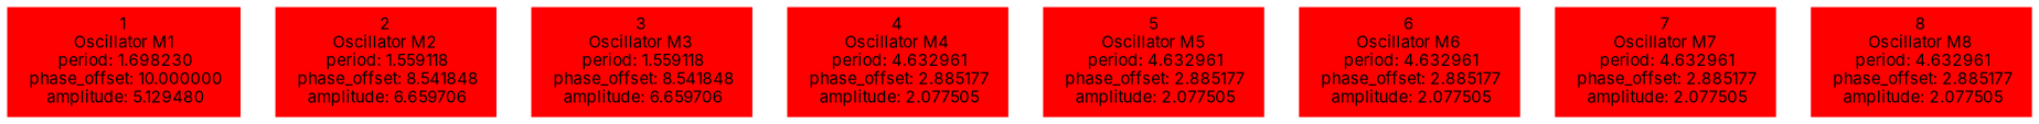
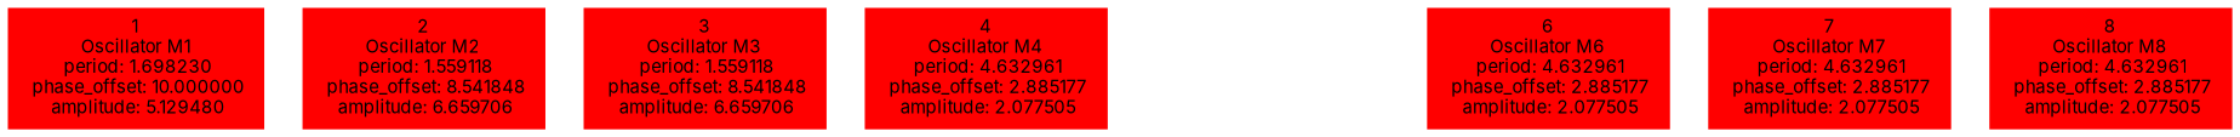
  digraph {
    forcelabels=true
    fontname=Inter
    node [color=red fontsize=8 shape=box style=filled fontname=Inter]
    n1 [label=<1<BR />Oscillator M1<BR /> period: 1.698230<BR /> phase_offset: 10.000000<BR /> amplitude: 5.129480>]
    n2 [label=<2<BR />Oscillator M2<BR /> period: 1.559118<BR /> phase_offset: 8.541848<BR /> amplitude: 6.659706>]
    n3 [label=<3<BR />Oscillator M3<BR /> period: 1.559118<BR /> phase_offset: 8.541848<BR /> amplitude: 6.659706>]
    n4 [label=<4<BR />Oscillator M4<BR /> period: 4.632961<BR /> phase_offset: 2.885177<BR /> amplitude: 2.077505>]
-   n5 [label=<5<BR />Oscillator M5<BR /> period: 4.632961<BR /> phase_offset: 2.885177<BR /> amplitude: 2.077505>]
    n6 [label=<6<BR />Oscillator M6<BR /> period: 4.632961<BR /> phase_offset: 2.885177<BR /> amplitude: 2.077505>]
    n7 [label=<7<BR />Oscillator M7<BR /> period: 4.632961<BR /> phase_offset: 2.885177<BR /> amplitude: 2.077505>]
    n8 [label=<8<BR />Oscillator M8<BR /> period: 4.632961<BR /> phase_offset: 2.885177<BR /> amplitude: 2.077505>]
  }
